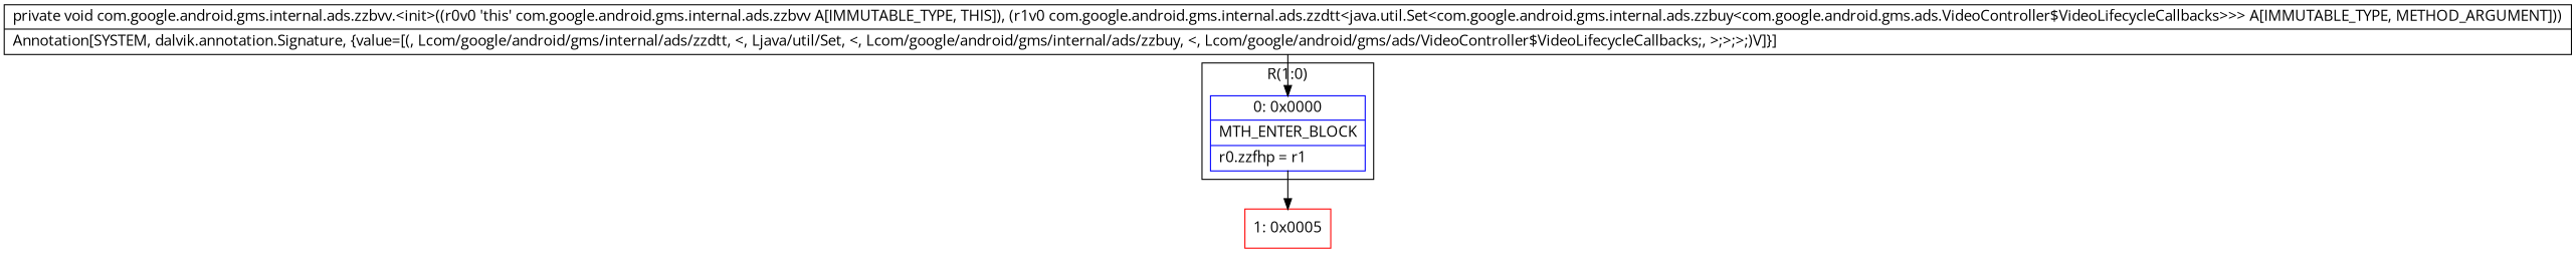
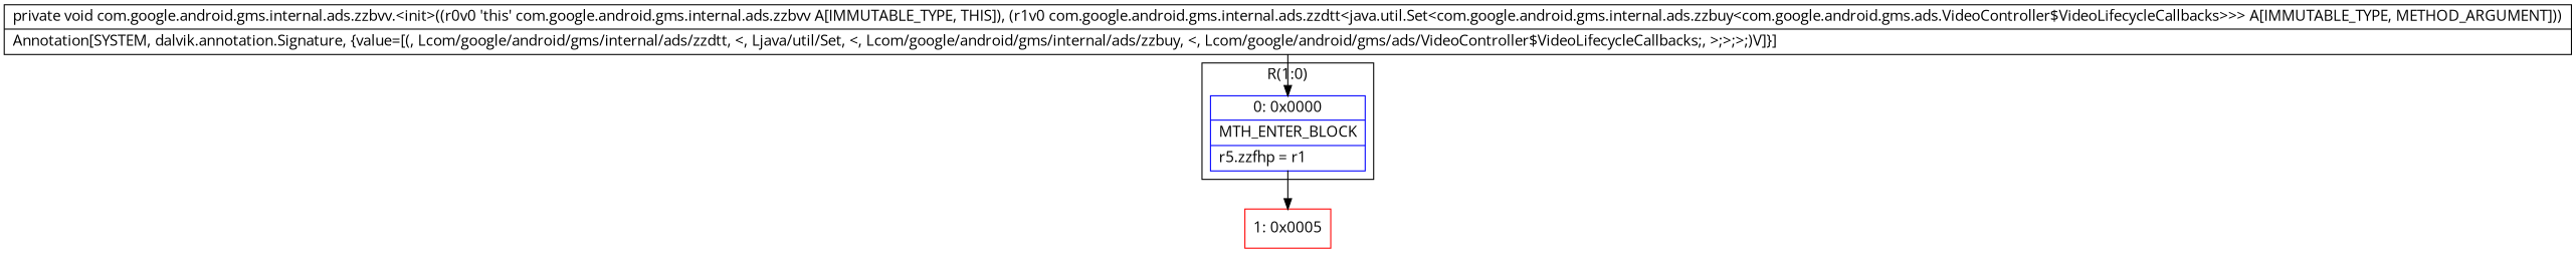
  digraph {
    fontname="Open Sans"
    node [shape=record fontname="Open Sans"]
    edge [fontname="Open Sans"]
-   n1 [color=blue label="{0\:\ 0x0000|MTH_ENTER_BLOCK\l|r0.zzfhp = r1\l}"]
+   n1 [color=blue label="{0\:\ 0x0000|MTH_ENTER_BLOCK\l|r5.zzfhp = r1\l}"]
    n2 [color=red label="{1\:\ 0x0005}"]
    n3 [label="{private void com.google.android.gms.internal.ads.zzbvv.\<init\>((r0v0 'this' com.google.android.gms.internal.ads.zzbvv A[IMMUTABLE_TYPE, THIS]), (r1v0 com.google.android.gms.internal.ads.zzdtt\<java.util.Set\<com.google.android.gms.internal.ads.zzbuy\<com.google.android.gms.ads.VideoController$VideoLifecycleCallbacks\>\>\> A[IMMUTABLE_TYPE, METHOD_ARGUMENT]))  | Annotation[SYSTEM, dalvik.annotation.Signature, \{value=[(, Lcom\/google\/android\/gms\/internal\/ads\/zzdtt, \<, Ljava\/util\/Set, \<, Lcom\/google\/android\/gms\/internal\/ads\/zzbuy, \<, Lcom\/google\/android\/gms\/ads\/VideoController$VideoLifecycleCallbacks;, \>;\>;\>;)V]\}]\l}"]
    subgraph cluster_1 {
      label="R(1:0)"
      n1
    }
    n1 -> n2
    n3 -> n1
  }
